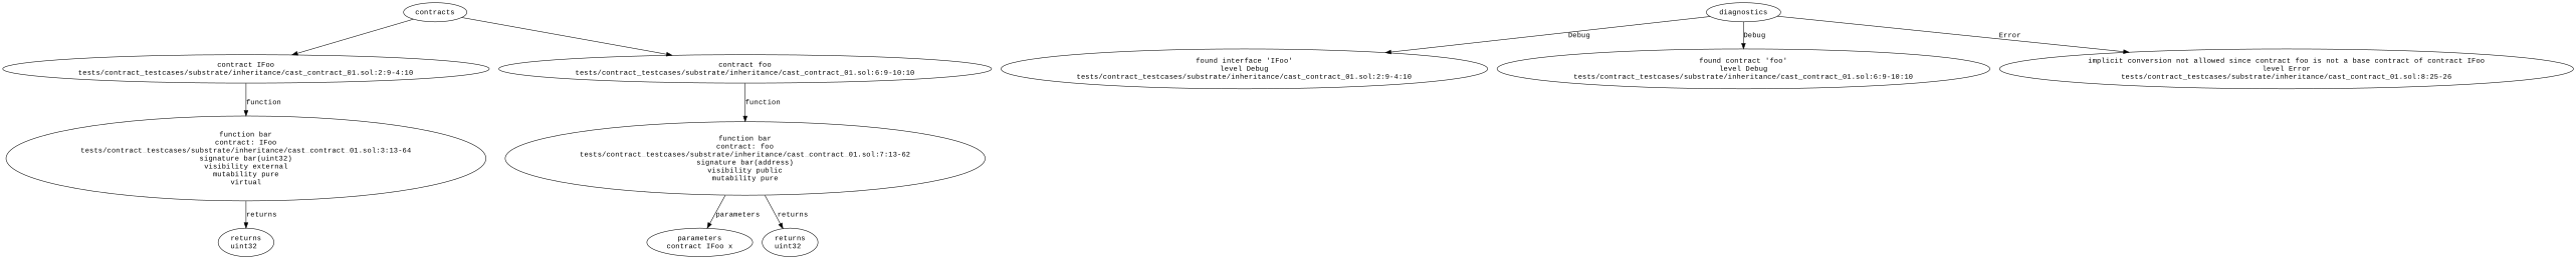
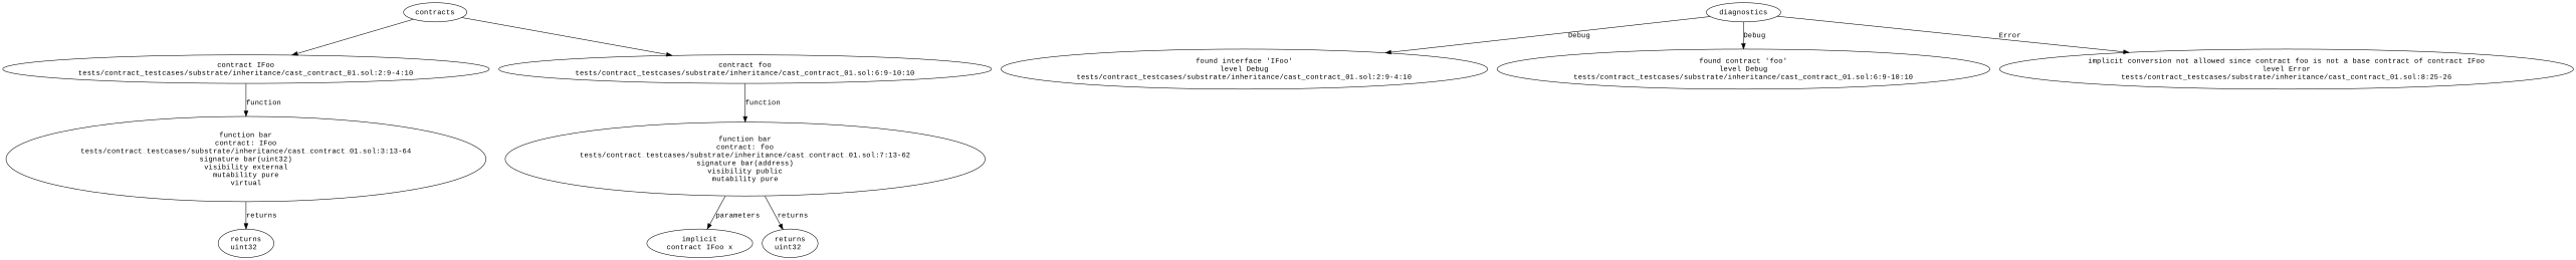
  strict digraph {
    fontname="Liberation Mono"
    node [fontname="Liberation Mono"]
    edge [fontname="Liberation Mono"]
    n1 [label="contract IFoo\ntests/contract_testcases/substrate/inheritance/cast_contract_01.sol:2:9-4:10"]
    n2 [label="function bar\ncontract: IFoo\ntests/contract_testcases/substrate/inheritance/cast_contract_01.sol:3:13-64\nsignature bar(uint32)\nvisibility external\nmutability pure\nvirtual"]
    n3 [label="returns\nuint32 "]
    n4 [label="contract foo\ntests/contract_testcases/substrate/inheritance/cast_contract_01.sol:6:9-10:10"]
    n5 [label="function bar\ncontract: foo\ntests/contract_testcases/substrate/inheritance/cast_contract_01.sol:7:13-62\nsignature bar(address)\nvisibility public\nmutability pure"]
-   n6 [label="parameters\ncontract IFoo x"]
+   n6 [label="implicit\ncontract IFoo x"]
    n7 [label="returns\nuint32 "]
    n8 [label="found interface 'IFoo'\nlevel Debug\ntests/contract_testcases/substrate/inheritance/cast_contract_01.sol:2:9-4:10"]
    n9 [label="found contract 'foo'\nlevel Debug\ntests/contract_testcases/substrate/inheritance/cast_contract_01.sol:6:9-10:10"]
    n10 [label="implicit conversion not allowed since contract foo is not a base contract of contract IFoo\nlevel Error\ntests/contract_testcases/substrate/inheritance/cast_contract_01.sol:8:25-26"]
    contracts
    diagnostics
    n1 -> n2 [label=function]
    n2 -> n3 [label=returns]
    n4 -> n5 [label=function]
    n5 -> n6 [label=parameters]
    n5 -> n7 [label=returns]
    contracts -> n1
    contracts -> n4
    diagnostics -> n8 [label=Debug]
    diagnostics -> n9 [label=Debug]
    diagnostics -> n10 [label=Error]
  }
